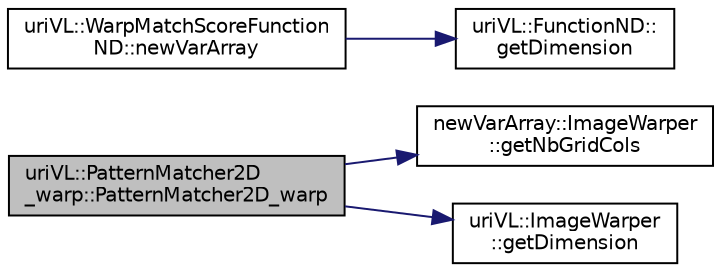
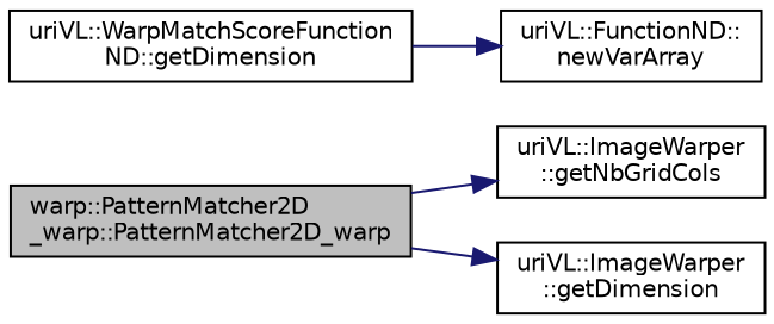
  digraph {
    rankdir=LR
    node [color=black fillcolor=white fontname=Helvetica fontsize=10 shape=record style=filled]
    edge [color=midnightblue fontname=Helvetica fontsize=10 labelfontname=Helvetica labelfontsize=10 style=solid]
-   n1 [fillcolor=grey75 fontcolor=black height=0.2 label="uriVL::PatternMatcher2D\l_warp::PatternMatcher2D_warp" width=0.4]
-   n2 [height=0.2 label="newVarArray::ImageWarper\l::getNbGridCols" width=0.4]
+   n1 [fillcolor=grey75 fontcolor=black height=0.2 label="warp::PatternMatcher2D\l_warp::PatternMatcher2D_warp" width=0.4]
+   n2 [height=0.2 label="uriVL::ImageWarper\l::getNbGridCols" width=0.4]
    n3 [height=0.2 label="uriVL::ImageWarper\l::getDimension" width=0.4]
-   n4 [height=0.2 label="uriVL::WarpMatchScoreFunction\lND::newVarArray" width=0.4]
-   n5 [height=0.2 label="uriVL::FunctionND::\lgetDimension" width=0.4]
+   n4 [height=0.2 label="uriVL::WarpMatchScoreFunction\lND::getDimension" width=0.4]
+   n5 [height=0.2 label="uriVL::FunctionND::\lnewVarArray" width=0.4]
    n1 -> n2
    n1 -> n3
    n4 -> n5
  }
